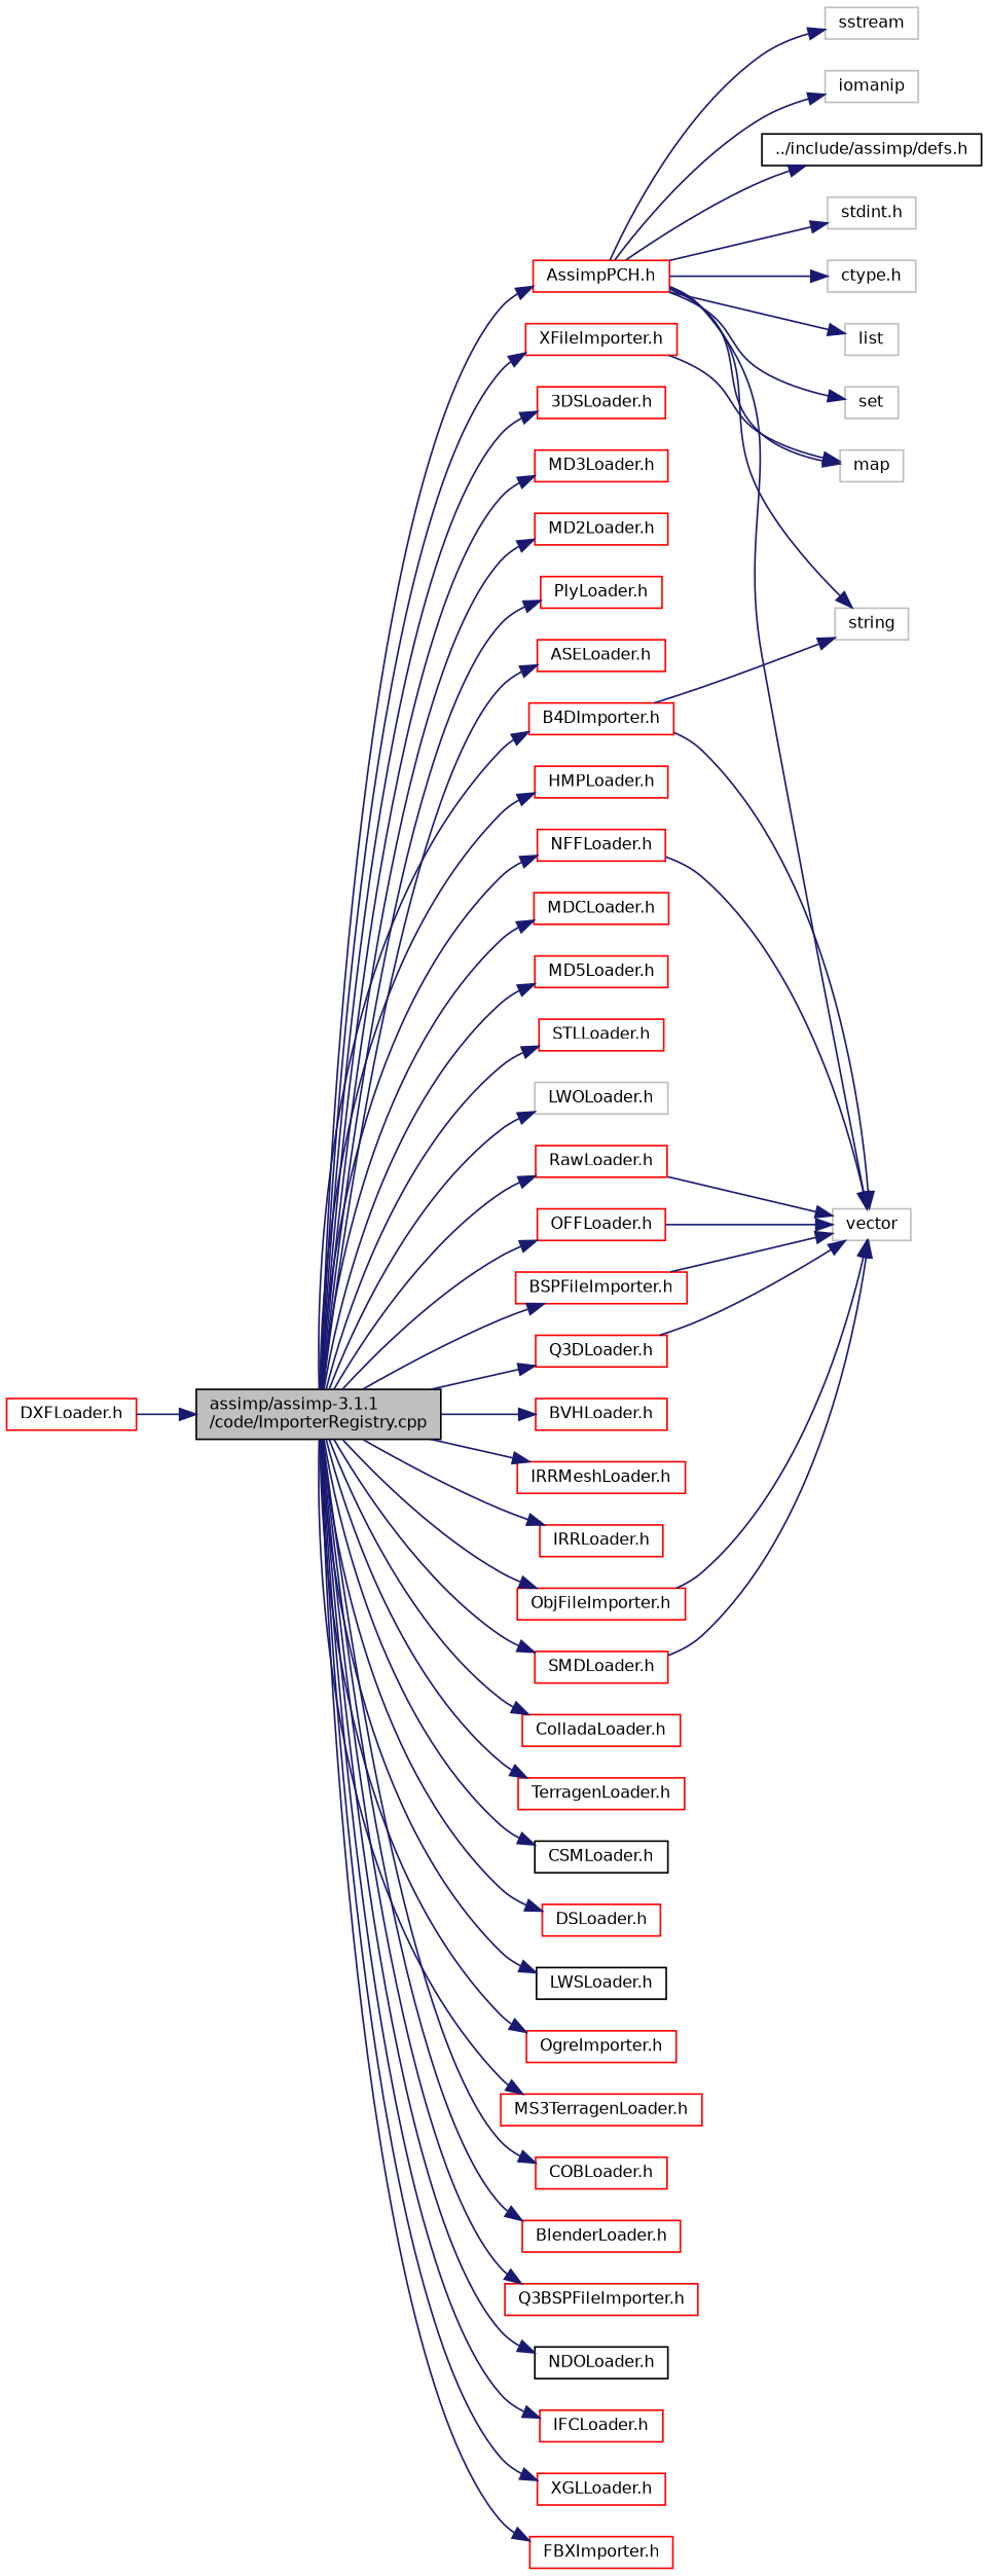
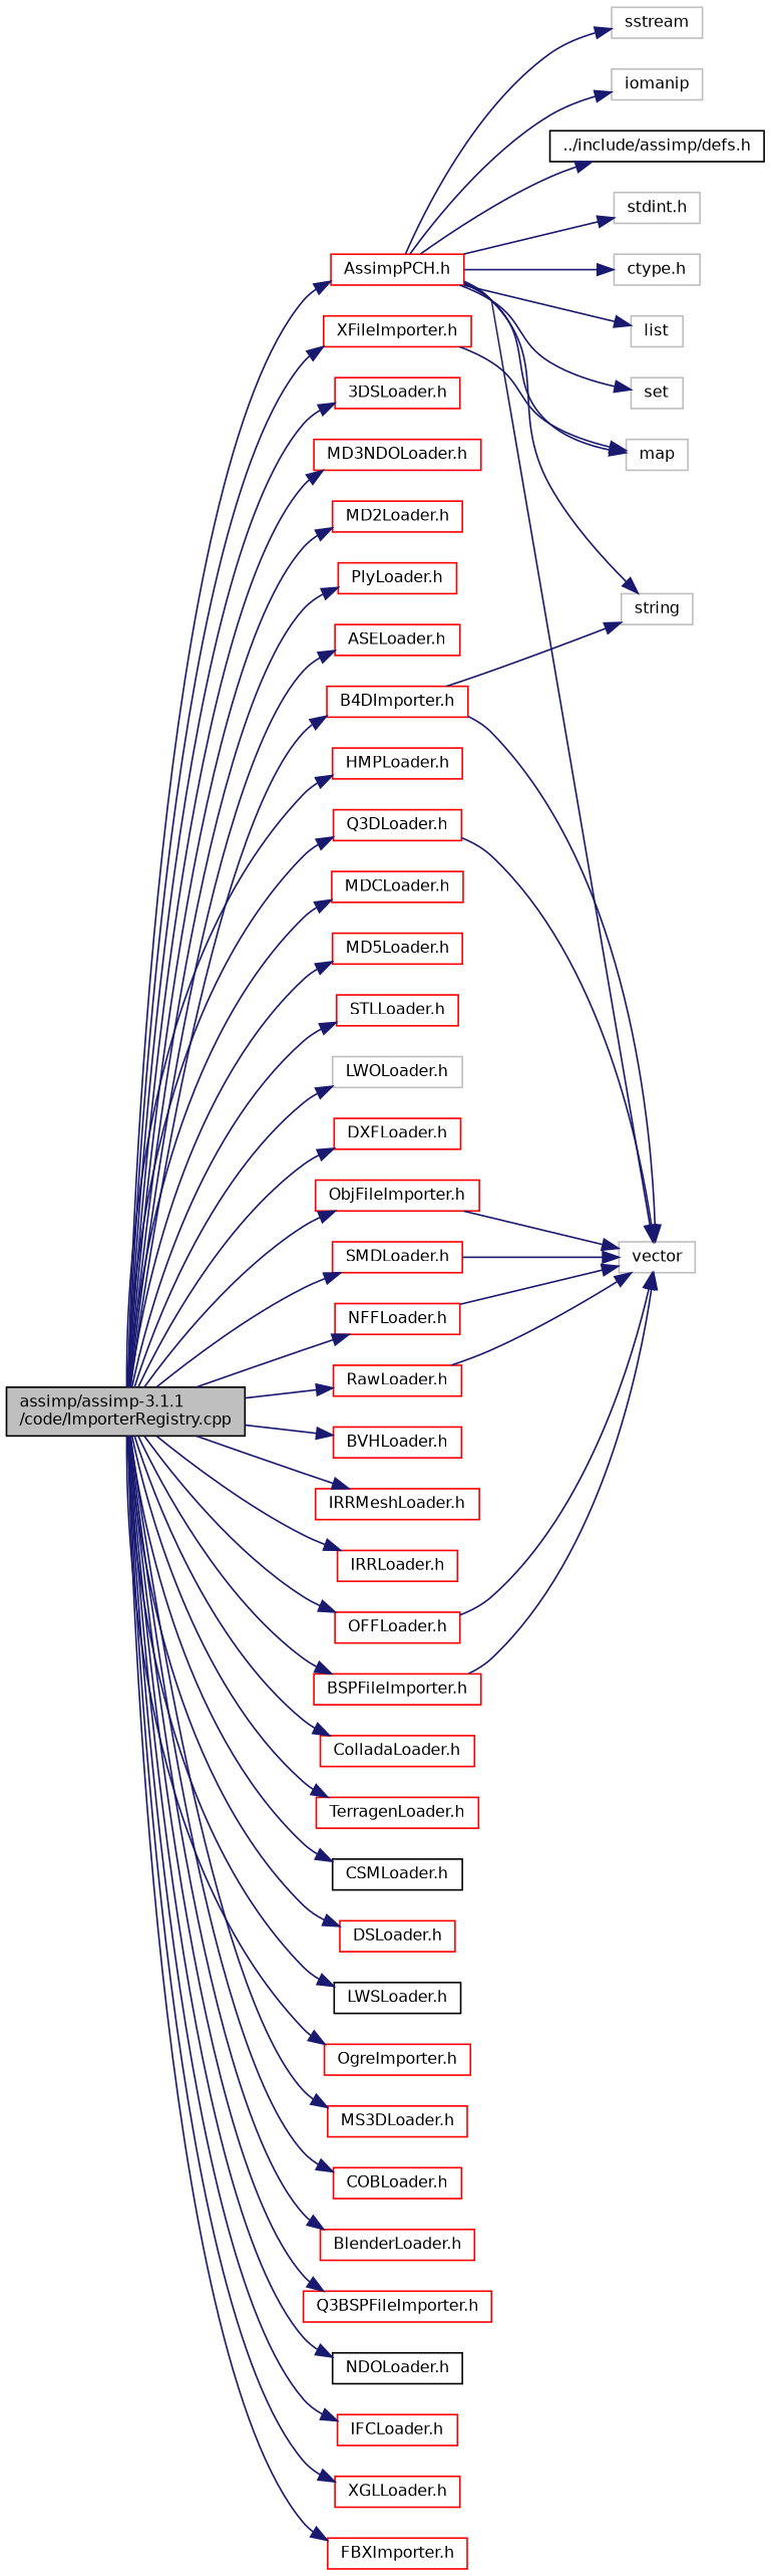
  digraph {
    rankdir=LR
    node [color=red fillcolor=white fontname=Helvetica fontsize=10 shape=record style=filled]
    edge [color=midnightblue fontname=Helvetica fontsize=10 labelfontname=Helvetica labelfontsize=10 style=solid]
    n1 [color=black fillcolor=grey75 fontcolor=black height=0.2 label="assimp/assimp-3.1.1\l/code/ImporterRegistry.cpp" width=0.4]
    n2 [height=0.2 label="AssimpPCH.h" width=0.4]
    n3 [height=0.2 label="XFileImporter.h" width=0.4]
    n4 [height=0.2 label="3DSLoader.h" width=0.4]
-   n5 [height=0.2 label="MD3Loader.h" width=0.4]
+   n5 [height=0.2 label="MD3NDOLoader.h" width=0.4]
    n6 [height=0.2 label="MD2Loader.h" width=0.4]
    n7 [height=0.2 label="PlyLoader.h" width=0.4]
    n8 [height=0.2 label="ASELoader.h" width=0.4]
    n9 [height=0.2 label="ObjFileImporter.h" width=0.4]
    n10 [height=0.2 label="HMPLoader.h" width=0.4]
    n11 [height=0.2 label="SMDLoader.h" width=0.4]
    n12 [height=0.2 label="MDCLoader.h" width=0.4]
    n13 [height=0.2 label="MD5Loader.h" width=0.4]
    n14 [height=0.2 label="STLLoader.h" width=0.4]
    n15 [color=grey75 height=0.2 label="LWOLoader.h" width=0.4]
    n16 [height=0.2 label="DXFLoader.h" width=0.4]
    n17 [height=0.2 label="NFFLoader.h" width=0.4]
    n18 [height=0.2 label="RawLoader.h" width=0.4]
    n19 [height=0.2 label="OFFLoader.h" width=0.4]
    n20 [height=0.2 label="BSPFileImporter.h" width=0.4]
    n21 [height=0.2 label="BVHLoader.h" width=0.4]
    n22 [height=0.2 label="IRRMeshLoader.h" width=0.4]
    n23 [height=0.2 label="IRRLoader.h" width=0.4]
    n24 [height=0.2 label="Q3DLoader.h" width=0.4]
    n25 [height=0.2 label="B4DImporter.h" width=0.4]
    n26 [height=0.2 label="ColladaLoader.h" width=0.4]
    n27 [height=0.2 label="TerragenLoader.h" width=0.4]
    n28 [color=black height=0.2 label="CSMLoader.h" width=0.4]
    n29 [height=0.2 label="DSLoader.h" width=0.4]
    n30 [color=black height=0.2 label="LWSLoader.h" width=0.4]
    n31 [height=0.2 label="OgreImporter.h" width=0.4]
-   n32 [height=0.2 label="MS3TerragenLoader.h" width=0.4]
+   n32 [height=0.2 label="MS3DLoader.h" width=0.4]
    n33 [height=0.2 label="COBLoader.h" width=0.4]
    n34 [height=0.2 label="BlenderLoader.h" width=0.4]
    n35 [height=0.2 label="Q3BSPFileImporter.h" width=0.4]
    n36 [color=black height=0.2 label="NDOLoader.h" width=0.4]
    n37 [height=0.2 label="IFCLoader.h" width=0.4]
    n38 [height=0.2 label="XGLLoader.h" width=0.4]
    n39 [height=0.2 label="FBXImporter.h" width=0.4]
    n40 [color=black height=0.2 label="../include/assimp/defs.h" width=0.4]
    n41 [color=grey75 height=0.2 label="stdint.h" width=0.4]
    n42 [color=grey75 height=0.2 label="ctype.h" width=0.4]
    n43 [color=grey75 height=0.2 label=vector width=0.4]
    n44 [color=grey75 height=0.2 label=list width=0.4]
    n45 [color=grey75 height=0.2 label=map width=0.4]
    n46 [color=grey75 height=0.2 label=set width=0.4]
    n47 [color=grey75 height=0.2 label=string width=0.4]
    n48 [color=grey75 height=0.2 label=sstream width=0.4]
    n49 [color=grey75 height=0.2 label=iomanip width=0.4]
    n1 -> n2
    n1 -> n3
    n1 -> n4
    n1 -> n5
    n1 -> n6
    n1 -> n7
    n1 -> n8
    n1 -> n9
    n1 -> n10
    n1 -> n11
    n1 -> n12
    n1 -> n13
    n1 -> n14
    n1 -> n15
-   n16 -> n1
+   n1 -> n16
    n1 -> n17
    n1 -> n18
    n1 -> n19
    n1 -> n20
    n1 -> n21
    n1 -> n22
    n1 -> n23
    n1 -> n24
    n1 -> n25
    n1 -> n26
    n1 -> n27
    n1 -> n28
    n1 -> n29
    n1 -> n30
    n1 -> n31
    n1 -> n32
    n1 -> n33
    n1 -> n34
    n1 -> n35
    n1 -> n36
    n1 -> n37
    n1 -> n38
    n1 -> n39
    n2 -> n40
    n2 -> n41
    n2 -> n42
    n2 -> n43
    n2 -> n44
    n2 -> n45
    n2 -> n46
    n2 -> n47
    n2 -> n48
    n2 -> n49
    n3 -> n45
    n9 -> n43
    n11 -> n43
    n17 -> n43
    n18 -> n43
    n19 -> n43
    n20 -> n43
    n24 -> n43
    n25 -> n43
    n25 -> n47
  }
